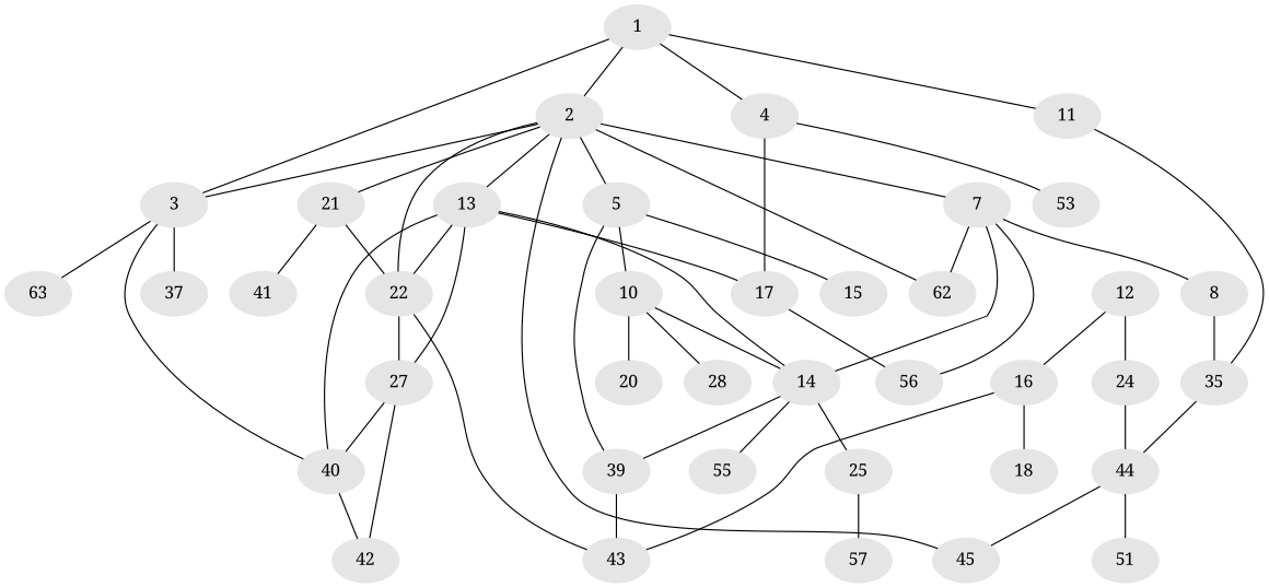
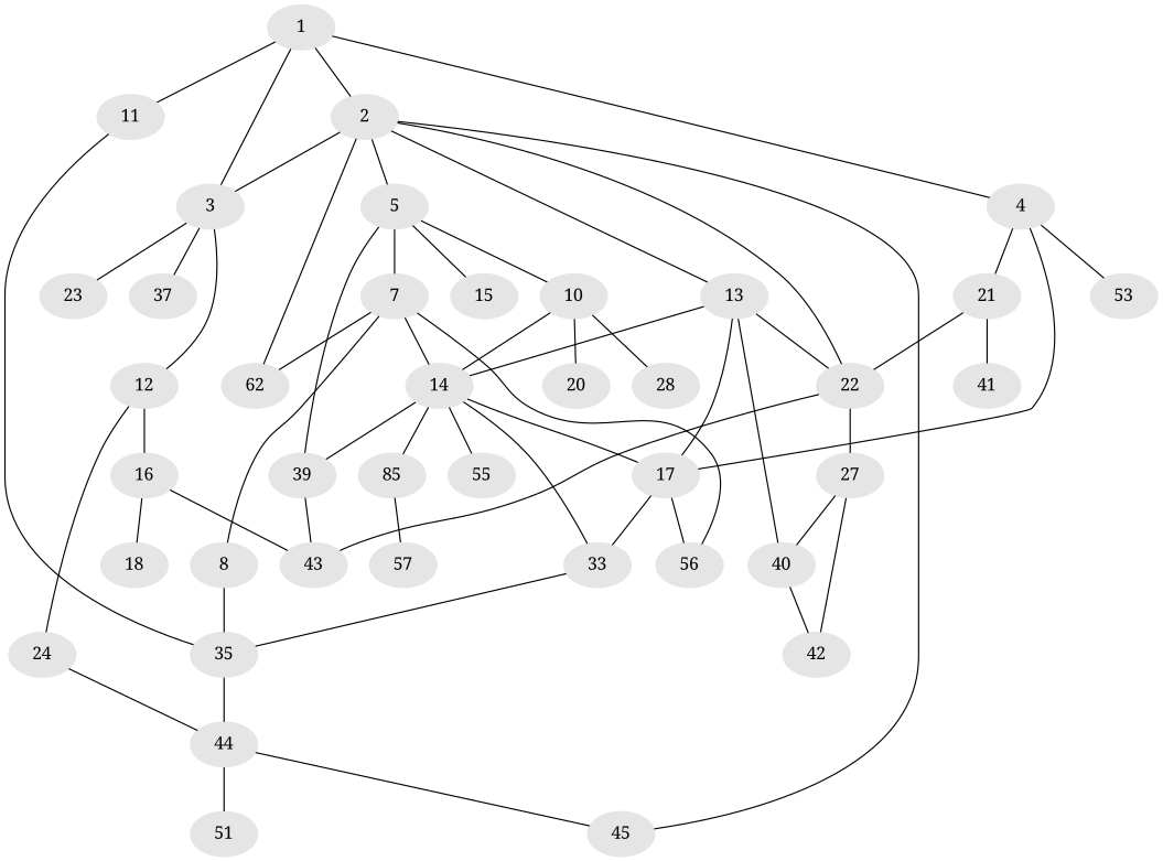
  graph {
    fontname="Noto Serif"
    node [color=gray90 fontname="Noto Serif" style=filled]
    edge [fontname="Noto Serif"]
    2 [super="+6"]
    3 [super="+48"]
    5 [super="+9"]
    7 [super="+26"]
    13 [super="+19"]
    21 [super="+30"]
    22 [super="+34"]
    45
    62
    1
    4 [super="+54"]
    11 [super="+56"]
    12
-   23 [label=63]
+   23
    37
    17 [super="+29"]
    53
    35
    10 [super="+32"]
    15 [super="+38"]
    39 [super="+60"]
    8 [super="+36"]
    14 [super="+31"]
    n24 [label=56]
    27 [super="+49"]
    40 [super="+61"]
    41
    43 [super="+58"]
    16
    24
+   33 [super="+47"]
    20
    28
-   25 [super="+59"]
+   25 [super="+59" label=85]
    55
    44 [super="+63"]
    18
    42
    57
    51
    2 -- 3
    2 -- 5
-   2 -- 7
+   5 -- 7
    2 -- 13
-   2 -- 21
+   4 -- 21
    2 -- 22
    2 -- 45
    2 -- 62 [weight=2]
-   3 -- 40
+   3 -- 12
    3 -- 23
    3 -- 37
    5 -- 10
    5 -- 15
    5 -- 39
    7 -- 62
    7 -- 8
    7 -- 14
    7 -- n24
    13 -- 22
    13 -- 17
    13 -- 14
-   13 -- 27
    13 -- 40
    21 -- 22
    21 -- 41
    22 -- 27
    22 -- 43
    1 -- 2
    1 -- 3
    1 -- 4
    1 -- 11
    4 -- 17
    4 -- 53
    11 -- 35
    12 -- 16
    12 -- 24
    17 -- n24
+   17 -- 33
    35 -- 44
    10 -- 14 [weight=2]
    10 -- 20
    10 -- 28
    39 -- 43
    8 -- 35
+   14 -- 17
    14 -- 39
+   14 -- 33
    14 -- 25
    14 -- 55
    27 -- 40
    27 -- 42
    40 -- 42
    16 -- 43
    16 -- 18
    24 -- 44
+   33 -- 35
    25 -- 57
    44 -- 45
    44 -- 51
  }
